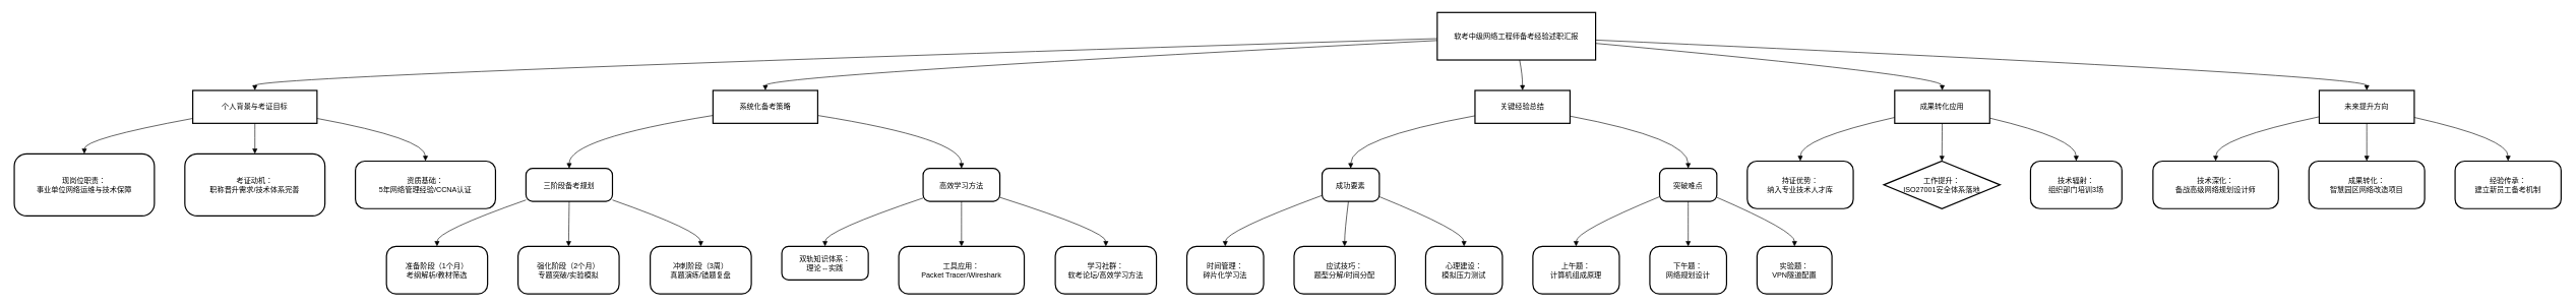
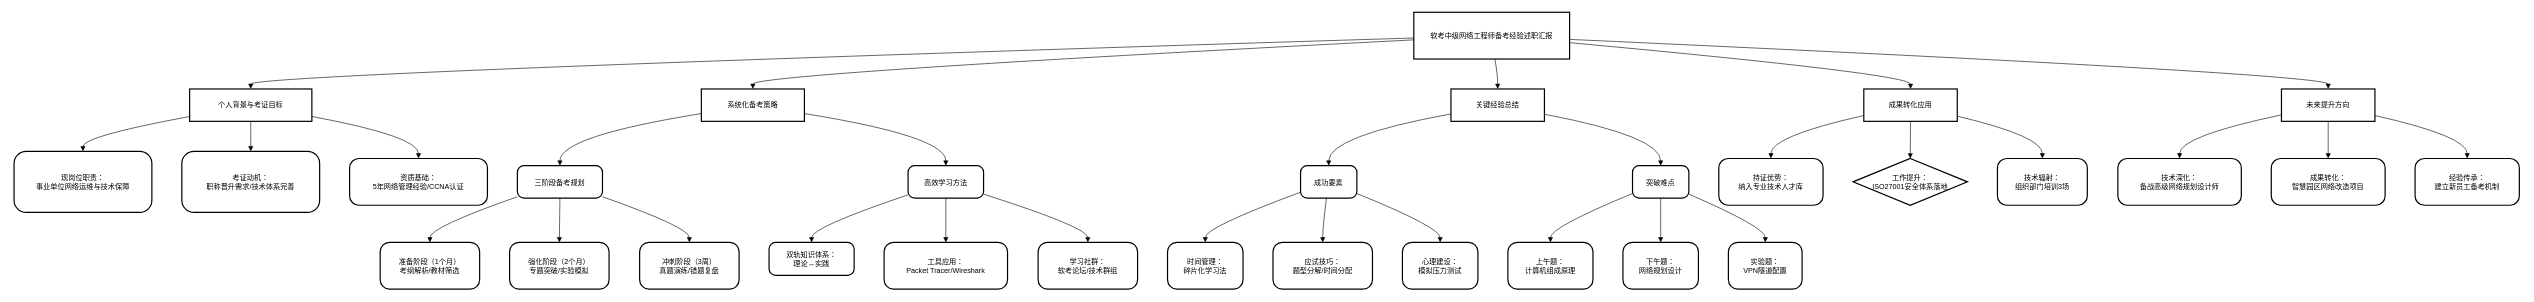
  <mxCell id="0" />
  <mxCell id="1" parent="0" />
  <mxCell id="2" value="软考中级网络工程师备考经验述职汇报" style="whiteSpace=wrap;strokeWidth=2;" vertex="1" parent="1"><mxGeometry x="2356" y="20" width="260" height="78" as="geometry" /></mxCell>
  <mxCell id="3" value="个人背景与考证目标" style="whiteSpace=wrap;strokeWidth=2;" vertex="1" parent="1"><mxGeometry x="313" y="148" width="204" height="54" as="geometry" /></mxCell>
  <mxCell id="4" value="系统化备考策略" style="whiteSpace=wrap;strokeWidth=2;" vertex="1" parent="1"><mxGeometry x="1167" y="148" width="172" height="54" as="geometry" /></mxCell>
  <mxCell id="5" value="关键经验总结" style="whiteSpace=wrap;strokeWidth=2;" vertex="1" parent="1"><mxGeometry x="2418" y="148" width="156" height="54" as="geometry" /></mxCell>
  <mxCell id="6" value="成果转化应用" style="whiteSpace=wrap;strokeWidth=2;" vertex="1" parent="1"><mxGeometry x="3107" y="148" width="156" height="54" as="geometry" /></mxCell>
  <mxCell id="7" value="未来提升方向" style="whiteSpace=wrap;strokeWidth=2;" vertex="1" parent="1"><mxGeometry x="3804" y="148" width="156" height="54" as="geometry" /></mxCell>
  <mxCell id="8" value="现岗位职责：&#10;事业单位网络运维与技术保障" style="rounded=1;arcSize=20;strokeWidth=2" vertex="1" parent="1"><mxGeometry x="20" y="252" width="230" height="102" as="geometry" /></mxCell>
  <mxCell id="9" value="考证动机：&#10;职称晋升需求/技术体系完善" style="rounded=1;arcSize=20;strokeWidth=2" vertex="1" parent="1"><mxGeometry x="300" y="252" width="230" height="102" as="geometry" /></mxCell>
  <mxCell id="10" value="资质基础：&#10;5年网络管理经验/CCNA认证" style="rounded=1;arcSize=20;strokeWidth=2" vertex="1" parent="1"><mxGeometry x="580" y="264" width="230" height="78" as="geometry" /></mxCell>
  <mxCell id="11" value="三阶段备考规划" style="rounded=1;arcSize=20;strokeWidth=2" vertex="1" parent="1"><mxGeometry x="860" y="276" width="142" height="54" as="geometry" /></mxCell>
  <mxCell id="12" value="准备阶段（1个月）&#10;考纲解析/教材筛选" style="rounded=1;arcSize=20;strokeWidth=2" vertex="1" parent="1"><mxGeometry x="631" y="404" width="166" height="78" as="geometry" /></mxCell>
  <mxCell id="13" value="强化阶段（2个月）&#10;专题突破/实验模拟" style="rounded=1;arcSize=20;strokeWidth=2" vertex="1" parent="1"><mxGeometry x="847" y="404" width="166" height="78" as="geometry" /></mxCell>
  <mxCell id="14" value="冲刺阶段（3周）&#10;真题演练/错题复盘" style="rounded=1;arcSize=20;strokeWidth=2" vertex="1" parent="1"><mxGeometry x="1064" y="404" width="166" height="78" as="geometry" /></mxCell>
  <mxCell id="15" value="高效学习方法" style="rounded=1;arcSize=20;strokeWidth=2" vertex="1" parent="1"><mxGeometry x="1512" y="276" width="126" height="54" as="geometry" /></mxCell>
  <mxCell id="16" value="双轨知识体系：&#10;理论↔实践" style="rounded=1;arcSize=20;strokeWidth=2" vertex="1" parent="1"><mxGeometry x="1280" y="404" width="142" height="55" as="geometry" /></mxCell>
  <mxCell id="17" value="工具应用：&#10;Packet Tracer/Wireshark" style="rounded=1;arcSize=20;strokeWidth=2" vertex="1" parent="1"><mxGeometry x="1472" y="404" width="206" height="78" as="geometry" /></mxCell>
- <mxCell id="18" value="学习社群：&#10;软考论坛/高效学习方法" style="rounded=1;arcSize=20;strokeWidth=2" vertex="1" parent="1"><mxGeometry x="1729" y="404" width="166" height="78" as="geometry" /></mxCell>
+ <mxCell id="18" value="学习社群：&#10;软考论坛/技术群组" style="rounded=1;arcSize=20;strokeWidth=2" vertex="1" parent="1"><mxGeometry x="1729" y="404" width="166" height="78" as="geometry" /></mxCell>
  <mxCell id="19" value="成功要素" style="rounded=1;arcSize=20;strokeWidth=2" vertex="1" parent="1"><mxGeometry x="2167" y="276" width="94" height="54" as="geometry" /></mxCell>
  <mxCell id="20" value="时间管理：&#10;碎片化学习法" style="rounded=1;arcSize=20;strokeWidth=2" vertex="1" parent="1"><mxGeometry x="1945" y="404" width="126" height="78" as="geometry" /></mxCell>
  <mxCell id="21" value="应试技巧：&#10;题型分解/时间分配" style="rounded=1;arcSize=20;strokeWidth=2" vertex="1" parent="1"><mxGeometry x="2121" y="404" width="166" height="78" as="geometry" /></mxCell>
  <mxCell id="22" value="心理建设：&#10;模拟压力测试" style="rounded=1;arcSize=20;strokeWidth=2" vertex="1" parent="1"><mxGeometry x="2337" y="404" width="126" height="78" as="geometry" /></mxCell>
  <mxCell id="23" value="突破难点" style="rounded=1;arcSize=20;strokeWidth=2" vertex="1" parent="1"><mxGeometry x="2721" y="276" width="94" height="54" as="geometry" /></mxCell>
  <mxCell id="24" value="上午题：&#10;计算机组成原理" style="rounded=1;arcSize=20;strokeWidth=2" vertex="1" parent="1"><mxGeometry x="2513" y="404" width="142" height="78" as="geometry" /></mxCell>
  <mxCell id="25" value="下午题：&#10;网络规划设计" style="rounded=1;arcSize=20;strokeWidth=2" vertex="1" parent="1"><mxGeometry x="2705" y="404" width="126" height="78" as="geometry" /></mxCell>
  <mxCell id="26" value="实验题：&#10;VPN隧道配置" style="rounded=1;arcSize=20;strokeWidth=2" vertex="1" parent="1"><mxGeometry x="2881" y="404" width="123" height="78" as="geometry" /></mxCell>
  <mxCell id="27" value="持证优势：&#10;纳入专业技术人才库" style="rounded=1;arcSize=20;strokeWidth=2" vertex="1" parent="1"><mxGeometry x="2865" y="264" width="174" height="78" as="geometry" /></mxCell>
  <mxCell id="28" value="工作提升：&#10;ISO27001安全体系落地" style="rhombus;arcSize=20;strokeWidth=2;" vertex="1" parent="1"><mxGeometry x="3089" y="264" width="191" height="78" as="geometry" /></mxCell>
  <mxCell id="29" value="技术辐射：&#10;组织部门培训3场" style="rounded=1;arcSize=20;strokeWidth=2" vertex="1" parent="1"><mxGeometry x="3330" y="264" width="150" height="78" as="geometry" /></mxCell>
  <mxCell id="30" value="技术深化：&#10;备战高级网络规划设计师" style="rounded=1;arcSize=20;strokeWidth=2" vertex="1" parent="1"><mxGeometry x="3531" y="264" width="206" height="78" as="geometry" /></mxCell>
  <mxCell id="31" value="成果转化：&#10;智慧园区网络改造项目" style="rounded=1;arcSize=20;strokeWidth=2" vertex="1" parent="1"><mxGeometry x="3787" y="264" width="190" height="78" as="geometry" /></mxCell>
  <mxCell id="32" value="经验传承：&#10;建立新员工备考机制" style="rounded=1;arcSize=20;strokeWidth=2" vertex="1" parent="1"><mxGeometry x="4027" y="264" width="174" height="78" as="geometry" /></mxCell>
  <mxCell id="33" value="" style="curved=1;startArrow=none;endArrow=block;exitX=0;exitY=0.55;entryX=0.5;entryY=0;rounded=0;" edge="1" parent="1" source="2" target="3"><mxGeometry relative="1" as="geometry"><Array as="points"><mxPoint x="415" y="123" /></Array></mxGeometry></mxCell>
  <mxCell id="34" value="" style="curved=1;startArrow=none;endArrow=block;exitX=0;exitY=0.59;entryX=0.5;entryY=0;rounded=0;" edge="1" parent="1" source="2" target="4"><mxGeometry relative="1" as="geometry"><Array as="points"><mxPoint x="1253" y="123" /></Array></mxGeometry></mxCell>
  <mxCell id="35" value="" style="curved=1;startArrow=none;endArrow=block;exitX=0.52;exitY=1;entryX=0.5;entryY=0;rounded=0;" edge="1" parent="1" source="2" target="5"><mxGeometry relative="1" as="geometry"><Array as="points"><mxPoint x="2496" y="123" /></Array></mxGeometry></mxCell>
  <mxCell id="36" value="" style="curved=1;startArrow=none;endArrow=block;exitX=1;exitY=0.65;entryX=0.5;entryY=0;rounded=0;" edge="1" parent="1" source="2" target="6"><mxGeometry relative="1" as="geometry"><Array as="points"><mxPoint x="3185" y="123" /></Array></mxGeometry></mxCell>
  <mxCell id="37" value="" style="curved=1;startArrow=none;endArrow=block;exitX=1;exitY=0.58;entryX=0.5;entryY=0;rounded=0;" edge="1" parent="1" source="2" target="7"><mxGeometry relative="1" as="geometry"><Array as="points"><mxPoint x="3882" y="123" /></Array></mxGeometry></mxCell>
  <mxCell id="38" value="" style="curved=1;startArrow=none;endArrow=block;exitX=0;exitY=0.85;entryX=0.5;entryY=0;rounded=0;" edge="1" parent="1" source="3" target="8"><mxGeometry relative="1" as="geometry"><Array as="points"><mxPoint x="135" y="227" /></Array></mxGeometry></mxCell>
  <mxCell id="39" value="" style="curved=1;startArrow=none;endArrow=block;exitX=0.5;exitY=1;entryX=0.5;entryY=0;rounded=0;" edge="1" parent="1" source="3" target="9"><mxGeometry relative="1" as="geometry"><Array as="points" /></mxGeometry></mxCell>
  <mxCell id="40" value="" style="curved=1;startArrow=none;endArrow=block;exitX=1;exitY=0.85;entryX=0.5;entryY=0;rounded=0;" edge="1" parent="1" source="3" target="10"><mxGeometry relative="1" as="geometry"><Array as="points"><mxPoint x="695" y="227" /></Array></mxGeometry></mxCell>
  <mxCell id="41" value="" style="curved=1;startArrow=none;endArrow=block;exitX=0;exitY=0.76;entryX=0.5;entryY=0;rounded=0;" edge="1" parent="1" source="4" target="11"><mxGeometry relative="1" as="geometry"><Array as="points"><mxPoint x="931" y="227" /></Array></mxGeometry></mxCell>
  <mxCell id="42" value="" style="curved=1;startArrow=none;endArrow=block;exitX=0;exitY=0.96;entryX=0.5;entryY=0;rounded=0;" edge="1" parent="1" source="11" target="12"><mxGeometry relative="1" as="geometry"><Array as="points"><mxPoint x="714" y="379" /></Array></mxGeometry></mxCell>
  <mxCell id="43" value="" style="curved=1;startArrow=none;endArrow=block;exitX=0.5;exitY=1;entryX=0.5;entryY=0;rounded=0;" edge="1" parent="1" source="11" target="13"><mxGeometry relative="1" as="geometry"><Array as="points" /></mxGeometry></mxCell>
  <mxCell id="44" value="" style="curved=1;startArrow=none;endArrow=block;exitX=1;exitY=0.96;entryX=0.5;entryY=0;rounded=0;" edge="1" parent="1" source="11" target="14"><mxGeometry relative="1" as="geometry"><Array as="points"><mxPoint x="1147" y="379" /></Array></mxGeometry></mxCell>
  <mxCell id="45" value="" style="curved=1;startArrow=none;endArrow=block;exitX=1;exitY=0.76;entryX=0.5;entryY=0;rounded=0;" edge="1" parent="1" source="4" target="15"><mxGeometry relative="1" as="geometry"><Array as="points"><mxPoint x="1575" y="227" /></Array></mxGeometry></mxCell>
  <mxCell id="46" value="" style="curved=1;startArrow=none;endArrow=block;exitX=0;exitY=0.9;entryX=0.5;entryY=0;rounded=0;" edge="1" parent="1" source="15" target="16"><mxGeometry relative="1" as="geometry"><Array as="points"><mxPoint x="1351" y="379" /></Array></mxGeometry></mxCell>
  <mxCell id="47" value="" style="curved=1;startArrow=none;endArrow=block;exitX=0.5;exitY=1;entryX=0.5;entryY=0;rounded=0;" edge="1" parent="1" source="15" target="17"><mxGeometry relative="1" as="geometry"><Array as="points" /></mxGeometry></mxCell>
  <mxCell id="48" value="" style="curved=1;startArrow=none;endArrow=block;exitX=1;exitY=0.88;entryX=0.5;entryY=0;rounded=0;" edge="1" parent="1" source="15" target="18"><mxGeometry relative="1" as="geometry"><Array as="points"><mxPoint x="1812" y="379" /></Array></mxGeometry></mxCell>
  <mxCell id="49" value="" style="curved=1;startArrow=none;endArrow=block;exitX=0;exitY=0.77;entryX=0.5;entryY=0;rounded=0;" edge="1" parent="1" source="5" target="19"><mxGeometry relative="1" as="geometry"><Array as="points"><mxPoint x="2214" y="227" /></Array></mxGeometry></mxCell>
  <mxCell id="50" value="" style="curved=1;startArrow=none;endArrow=block;exitX=0;exitY=0.82;entryX=0.5;entryY=0;rounded=0;" edge="1" parent="1" source="19" target="20"><mxGeometry relative="1" as="geometry"><Array as="points"><mxPoint x="2008" y="379" /></Array></mxGeometry></mxCell>
  <mxCell id="51" value="" style="curved=1;startArrow=none;endArrow=block;exitX=0.46;exitY=1;entryX=0.5;entryY=0;rounded=0;" edge="1" parent="1" source="19" target="21"><mxGeometry relative="1" as="geometry"><Array as="points"><mxPoint x="2204" y="379" /></Array></mxGeometry></mxCell>
  <mxCell id="52" value="" style="curved=1;startArrow=none;endArrow=block;exitX=1;exitY=0.86;entryX=0.5;entryY=0;rounded=0;" edge="1" parent="1" source="19" target="22"><mxGeometry relative="1" as="geometry"><Array as="points"><mxPoint x="2400" y="379" /></Array></mxGeometry></mxCell>
  <mxCell id="53" value="" style="curved=1;startArrow=none;endArrow=block;exitX=1;exitY=0.78;entryX=0.5;entryY=0;rounded=0;" edge="1" parent="1" source="5" target="23"><mxGeometry relative="1" as="geometry"><Array as="points"><mxPoint x="2768" y="227" /></Array></mxGeometry></mxCell>
  <mxCell id="54" value="" style="curved=1;startArrow=none;endArrow=block;exitX=0;exitY=0.86;entryX=0.5;entryY=0;rounded=0;" edge="1" parent="1" source="23" target="24"><mxGeometry relative="1" as="geometry"><Array as="points"><mxPoint x="2584" y="379" /></Array></mxGeometry></mxCell>
  <mxCell id="55" value="" style="curved=1;startArrow=none;endArrow=block;exitX=0.5;exitY=1;entryX=0.5;entryY=0;rounded=0;" edge="1" parent="1" source="23" target="25"><mxGeometry relative="1" as="geometry"><Array as="points" /></mxGeometry></mxCell>
  <mxCell id="56" value="" style="curved=1;startArrow=none;endArrow=block;exitX=1;exitY=0.88;entryX=0.5;entryY=0;rounded=0;" edge="1" parent="1" source="23" target="26"><mxGeometry relative="1" as="geometry"><Array as="points"><mxPoint x="2943" y="379" /></Array></mxGeometry></mxCell>
  <mxCell id="57" value="" style="curved=1;startArrow=none;endArrow=block;exitX=0;exitY=0.82;entryX=0.5;entryY=0;rounded=0;" edge="1" parent="1" source="6" target="27"><mxGeometry relative="1" as="geometry"><Array as="points"><mxPoint x="2952" y="227" /></Array></mxGeometry></mxCell>
  <mxCell id="58" value="" style="curved=1;startArrow=none;endArrow=block;exitX=0.5;exitY=1;entryX=0.5;entryY=0;rounded=0;" edge="1" parent="1" source="6" target="28"><mxGeometry relative="1" as="geometry"><Array as="points" /></mxGeometry></mxCell>
  <mxCell id="59" value="" style="curved=1;startArrow=none;endArrow=block;exitX=1;exitY=0.84;entryX=0.5;entryY=0;rounded=0;" edge="1" parent="1" source="6" target="29"><mxGeometry relative="1" as="geometry"><Array as="points"><mxPoint x="3405" y="227" /></Array></mxGeometry></mxCell>
  <mxCell id="60" value="" style="curved=1;startArrow=none;endArrow=block;exitX=0;exitY=0.8;entryX=0.5;entryY=0;rounded=0;" edge="1" parent="1" source="7" target="30"><mxGeometry relative="1" as="geometry"><Array as="points"><mxPoint x="3634" y="227" /></Array></mxGeometry></mxCell>
  <mxCell id="61" value="" style="curved=1;startArrow=none;endArrow=block;exitX=0.5;exitY=1;entryX=0.5;entryY=0;rounded=0;" edge="1" parent="1" source="7" target="31"><mxGeometry relative="1" as="geometry"><Array as="points" /></mxGeometry></mxCell>
  <mxCell id="62" value="" style="curved=1;startArrow=none;endArrow=block;exitX=1;exitY=0.82;entryX=0.5;entryY=0;rounded=0;" edge="1" parent="1" source="7" target="32"><mxGeometry relative="1" as="geometry"><Array as="points"><mxPoint x="4114" y="227" /></Array></mxGeometry></mxCell>
